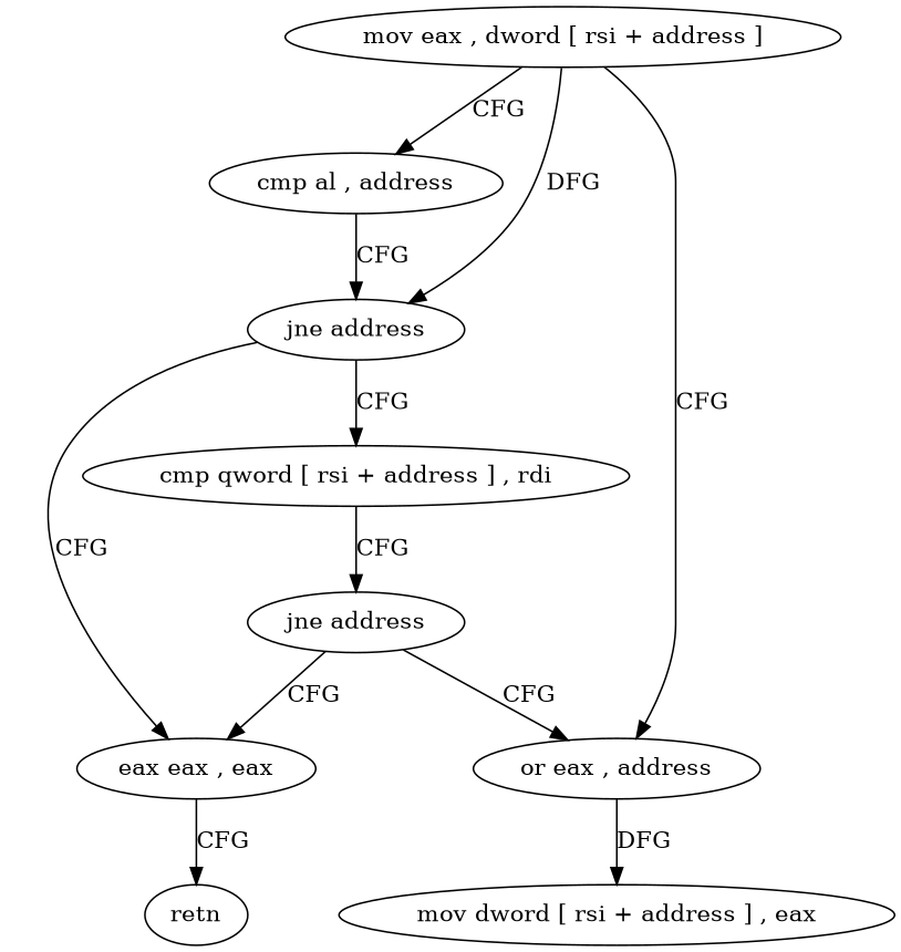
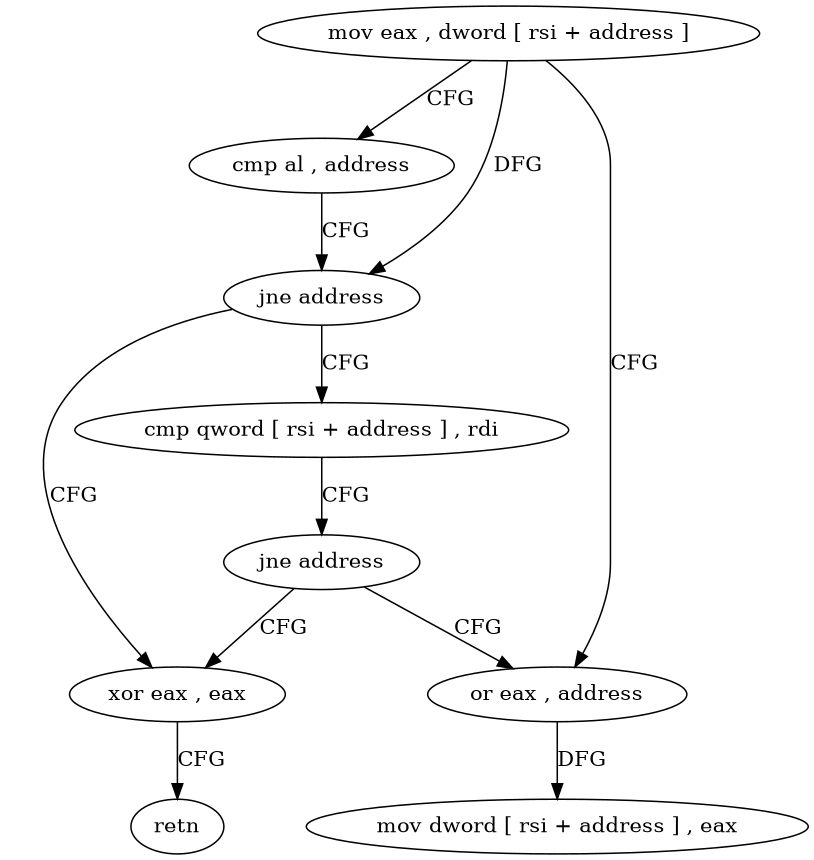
  digraph {
    n1 [label="mov eax , dword [ rsi + address ]"]
    n2 [label="cmp al , address"]
    n3 [label="jne address"]
    n4 [label="or eax , address"]
-   n5 [label="eax eax , eax"]
+   n5 [label="xor eax , eax"]
    n6 [label="cmp qword [ rsi + address ] , rdi"]
    n7 [label="mov dword [ rsi + address ] , eax"]
    n8 [label=retn]
    n9 [label="jne address"]
    n1 -> n2 [label=CFG]
    n1 -> n3 [label=DFG]
    n1 -> n4 [label=CFG]
    n2 -> n3 [label=CFG]
    n3 -> n5 [label=CFG]
    n3 -> n6 [label=CFG]
    n4 -> n7 [label=DFG]
    n5 -> n8 [label=CFG]
    n6 -> n9 [label=CFG]
    n9 -> n4 [label=CFG]
    n9 -> n5 [label=CFG]
  }
